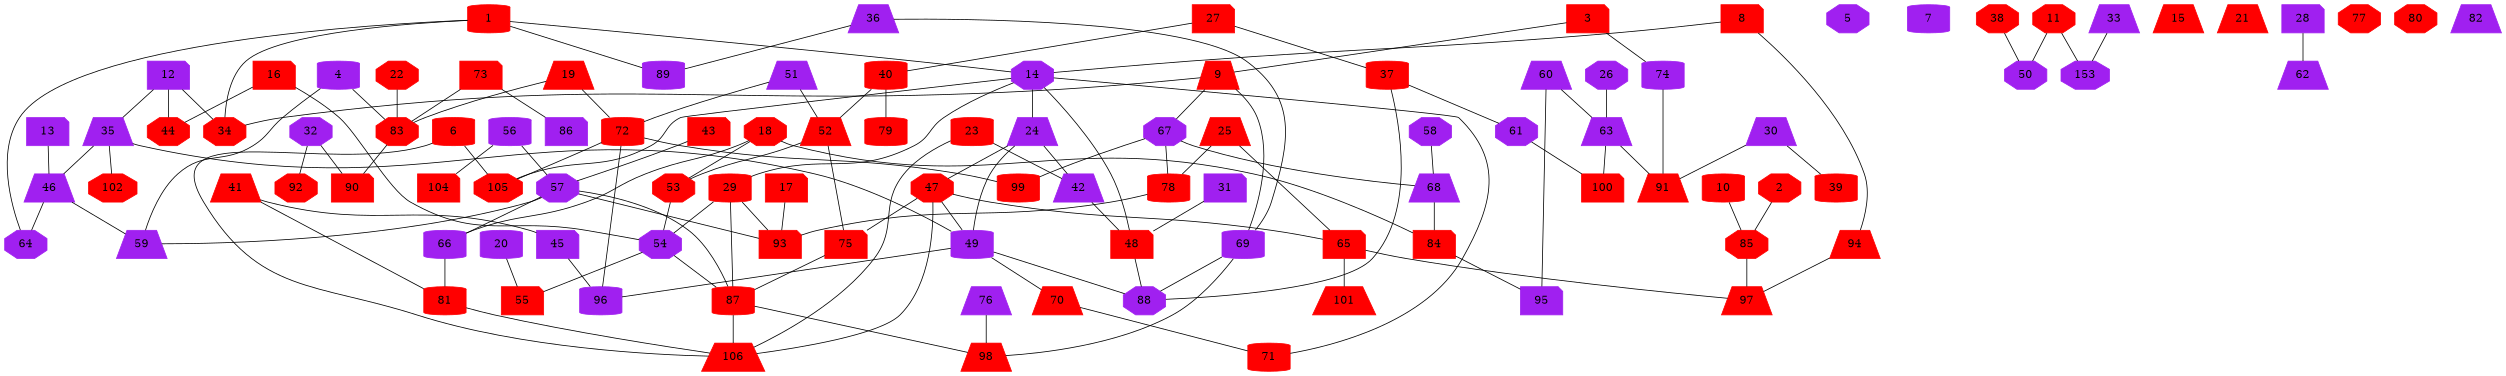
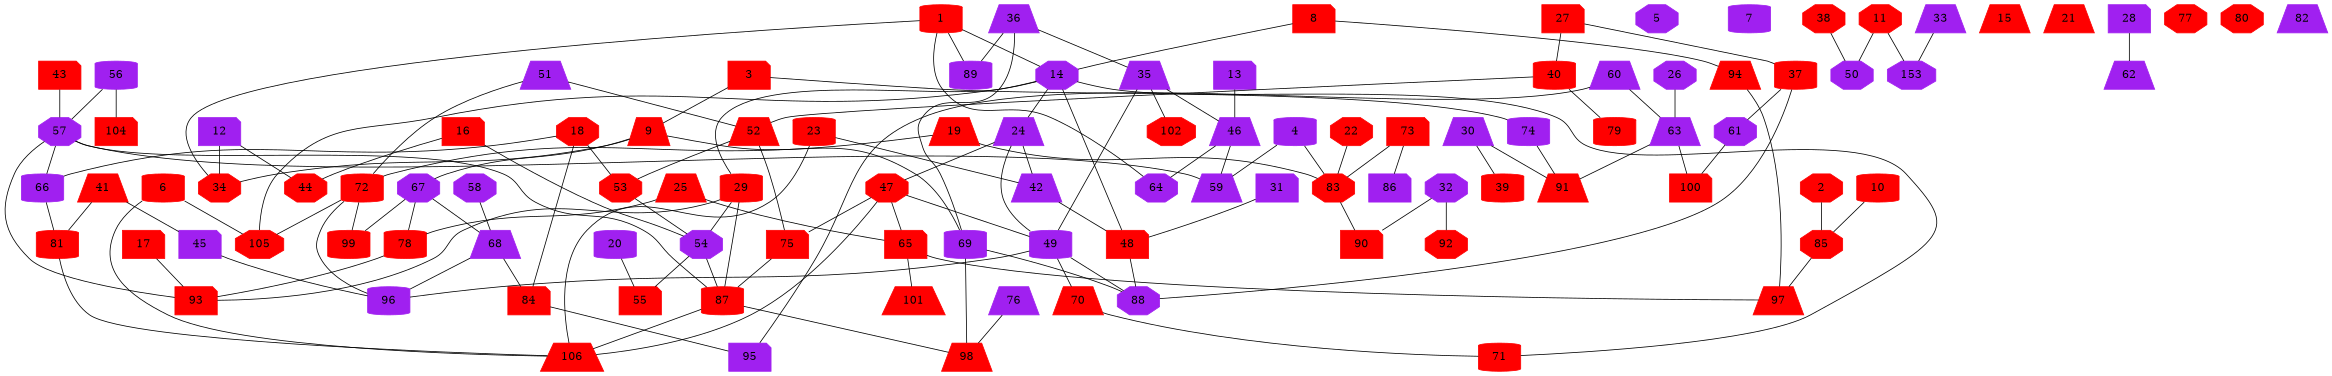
  graph {
    node [color=red shape=octagon style=filled]
    1 [shape=cylinder]
    14 [color=purple]
    34
    64 [color=purple]
    89 [color=purple shape=cylinder]
    105
    24 [color=purple shape=trapezium]
    29 [shape=cylinder]
    48 [shape=note]
    71 [shape=cylinder]
    2
    85
    97 [shape=trapezium]
    3 [shape=note]
    9 [shape=trapezium]
    74 [color=purple shape=cylinder]
    67 [color=purple]
    69 [color=purple shape=cylinder]
    91 [shape=trapezium]
    4 [color=purple shape=cylinder]
    59 [color=purple shape=trapezium]
    83
    90 [shape=note]
    5 [color=purple]
    6 [shape=cylinder]
    106 [shape=trapezium]
    7 [color=purple shape=cylinder]
    8 [shape=note]
    94 [shape=trapezium]
    78 [shape=cylinder]
    68 [color=purple shape=trapezium]
    99 [shape=cylinder]
    88 [color=purple]
    98 [shape=trapezium]
    10 [shape=cylinder]
    50 [color=purple]
    11
    n38 [color=purple label=153]
    12 [color=purple shape=note]
    35 [color=purple shape=trapezium]
    44
    46 [color=purple shape=trapezium]
    49 [color=purple shape=cylinder]
    102
    13 [color=purple shape=note]
    42 [color=purple shape=trapezium]
    47
    54 [color=purple]
    93 [shape=note]
    87 [shape=cylinder]
    15 [shape=trapezium]
    16 [shape=note]
    55 [shape=note]
    17 [shape=note]
    18
    53
    66 [color=purple shape=cylinder]
    84 [shape=note]
    81 [shape=cylinder]
    95 [color=purple shape=note]
    19 [shape=trapezium]
    72 [shape=cylinder]
    96 [color=purple shape=cylinder]
    20 [color=purple shape=cylinder]
    56 [color=purple shape=cylinder]
    57 [color=purple]
    104 [shape=note]
    21 [shape=trapezium]
    22
    23 [shape=cylinder]
    65 [shape=note]
    75 [shape=note]
    70 [shape=trapezium]
    25 [shape=trapezium]
    101 [shape=trapezium]
    26 [color=purple]
    63 [color=purple shape=trapezium]
    100 [shape=note]
    27 [shape=note]
    37 [shape=cylinder]
    40 [shape=cylinder]
    61 [color=purple]
    52 [shape=trapezium]
    79 [shape=cylinder]
    28 [color=purple shape=note]
    62 [color=purple shape=trapezium]
    30 [color=purple shape=trapezium]
    39 [shape=cylinder]
    31 [color=purple shape=note]
    32 [color=purple]
    92
    33 [color=purple shape=trapezium]
    36 [color=purple shape=trapezium]
    38
    41 [shape=trapezium]
    45 [color=purple shape=note]
    43 [shape=note]
    51 [color=purple shape=trapezium]
    58 [color=purple]
    60 [color=purple shape=trapezium]
    73 [shape=note]
    86 [color=purple shape=note]
    76 [color=purple shape=trapezium]
    77
    80
    82 [color=purple shape=trapezium]
    1 -- 14
    1 -- 34
    1 -- 64
    1 -- 89
    14 -- 105
    14 -- 24
    14 -- 29
    14 -- 48
    14 -- 71
    24 -- 49
    24 -- 42
    24 -- 47
    29 -- 54
    29 -- 93
    29 -- 87
    48 -- 88
    2 -- 85
    85 -- 97
    3 -- 9
    3 -- 74
    9 -- 34
    9 -- 67
    9 -- 69
    74 -- 91
    67 -- 78
    67 -- 68
    67 -- 99
    69 -- 88
    69 -- 98
    4 -- 59
    4 -- 83
    83 -- 90
    6 -- 105
    6 -- 106
    8 -- 14
    8 -- 94
    94 -- 97
    78 -- 93
    68 -- 84
+   68 -- 96
    10 -- 85
    11 -- 50
    11 -- n38
    12 -- 34
-   12 -- 35
+   36 -- 35
    12 -- 44
    35 -- 46
    35 -- 49
    35 -- 102
    46 -- 64
    46 -- 59
    49 -- 88
    49 -- 96
    49 -- 70
    13 -- 46
    42 -- 48
    47 -- 106
    47 -- 49
    47 -- 65
    47 -- 75
    54 -- 87
    54 -- 55
    87 -- 106
    87 -- 98
    16 -- 44
    16 -- 54
    17 -- 93
    18 -- 53
    18 -- 66
    18 -- 84
    53 -- 54
    66 -- 81
    84 -- 95
    81 -- 106
    19 -- 83
    19 -- 72
    72 -- 105
    72 -- 99
    72 -- 96
    20 -- 55
    56 -- 57
    56 -- 104
    57 -- 59
    57 -- 93
    57 -- 87
    57 -- 66
    22 -- 83
    23 -- 106
    23 -- 42
    65 -- 97
    65 -- 101
    75 -- 87
    70 -- 71
    25 -- 78
    25 -- 65
    26 -- 63
    63 -- 91
    63 -- 100
    27 -- 37
    27 -- 40
    37 -- 88
    37 -- 61
    40 -- 52
    40 -- 79
    61 -- 100
    52 -- 53
    52 -- 75
    28 -- 62
    30 -- 91
    30 -- 39
    31 -- 48
    32 -- 90
    32 -- 92
    33 -- n38
    36 -- 89
    36 -- 69
    38 -- 50
    41 -- 81
    41 -- 45
    45 -- 96
    43 -- 57
    51 -- 72
    51 -- 52
    58 -- 68
    60 -- 95
    60 -- 63
    73 -- 83
    73 -- 86
    76 -- 98
  }
